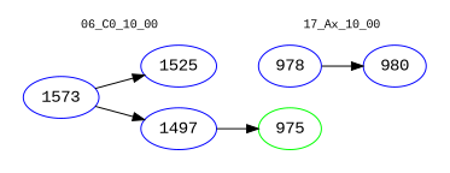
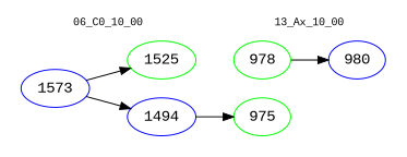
  digraph {
    fontname="Liberation Mono"
    rankdir=LR
    node [color=blue fontname="Liberation Mono"]
    edge [color=black fontname="Liberation Mono"]
-   n1 [label=978]
+   n1 [color=green label=978]
    n2 [color=green label=975]
    n3 [label=980]
    n4 [label=1573]
-   n5 [label=1497]
-   n6 [label=1525]
+   n5 [label=1494]
+   n6 [color=green label=1525]
    subgraph cluster_1 {
      color=white
      fontsize=10
-     label="17_Ax_10_00"
+     label="13_Ax_10_00"
      n1
      n2
      n3
    }
    subgraph cluster_2 {
      color=white
      fontsize=10
      label="06_C0_10_00"
      n4
      n5
      n6
    }
    n1 -> n3
    n4 -> n5
    n4 -> n6
    n5 -> n2
  }
